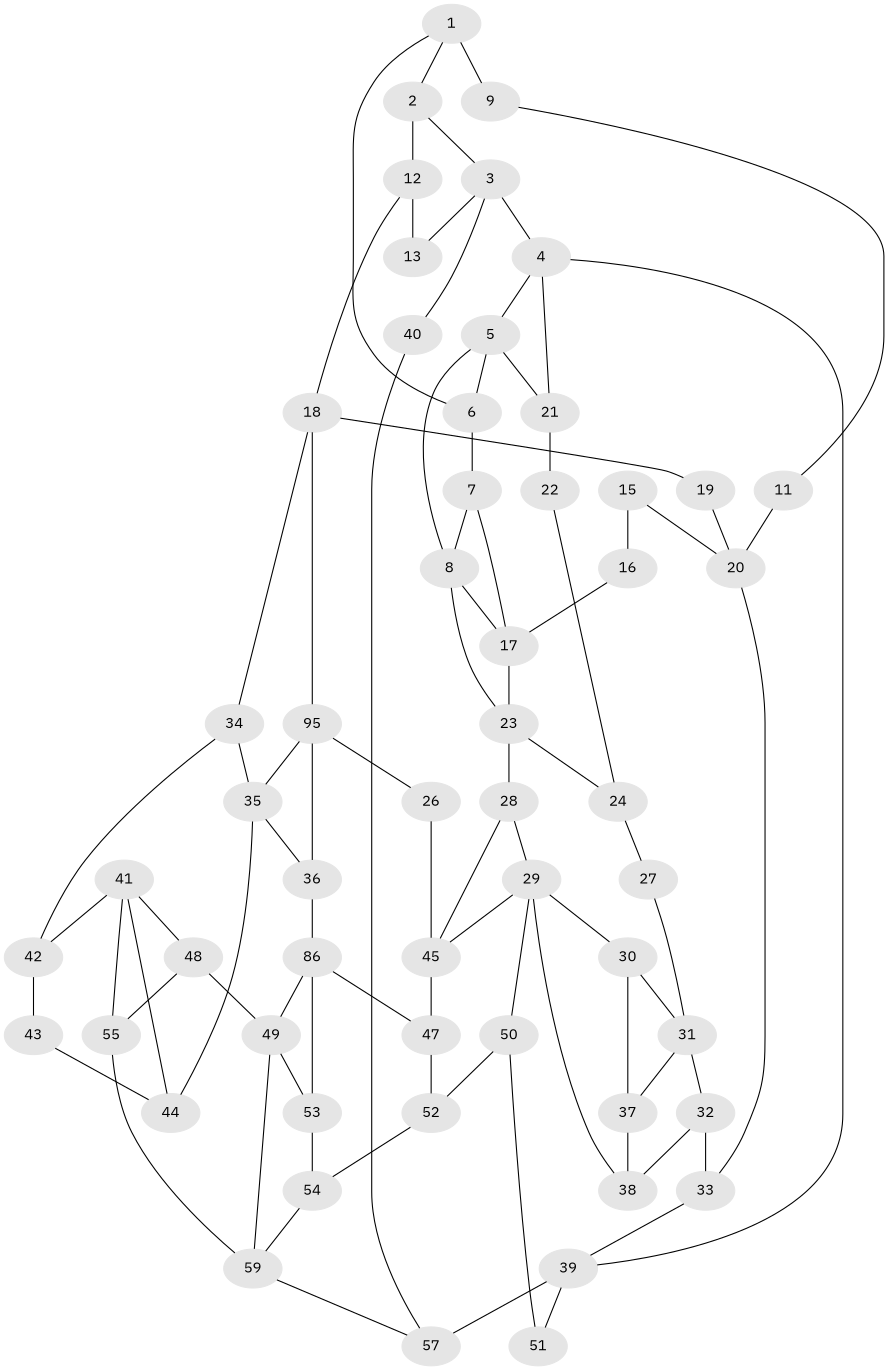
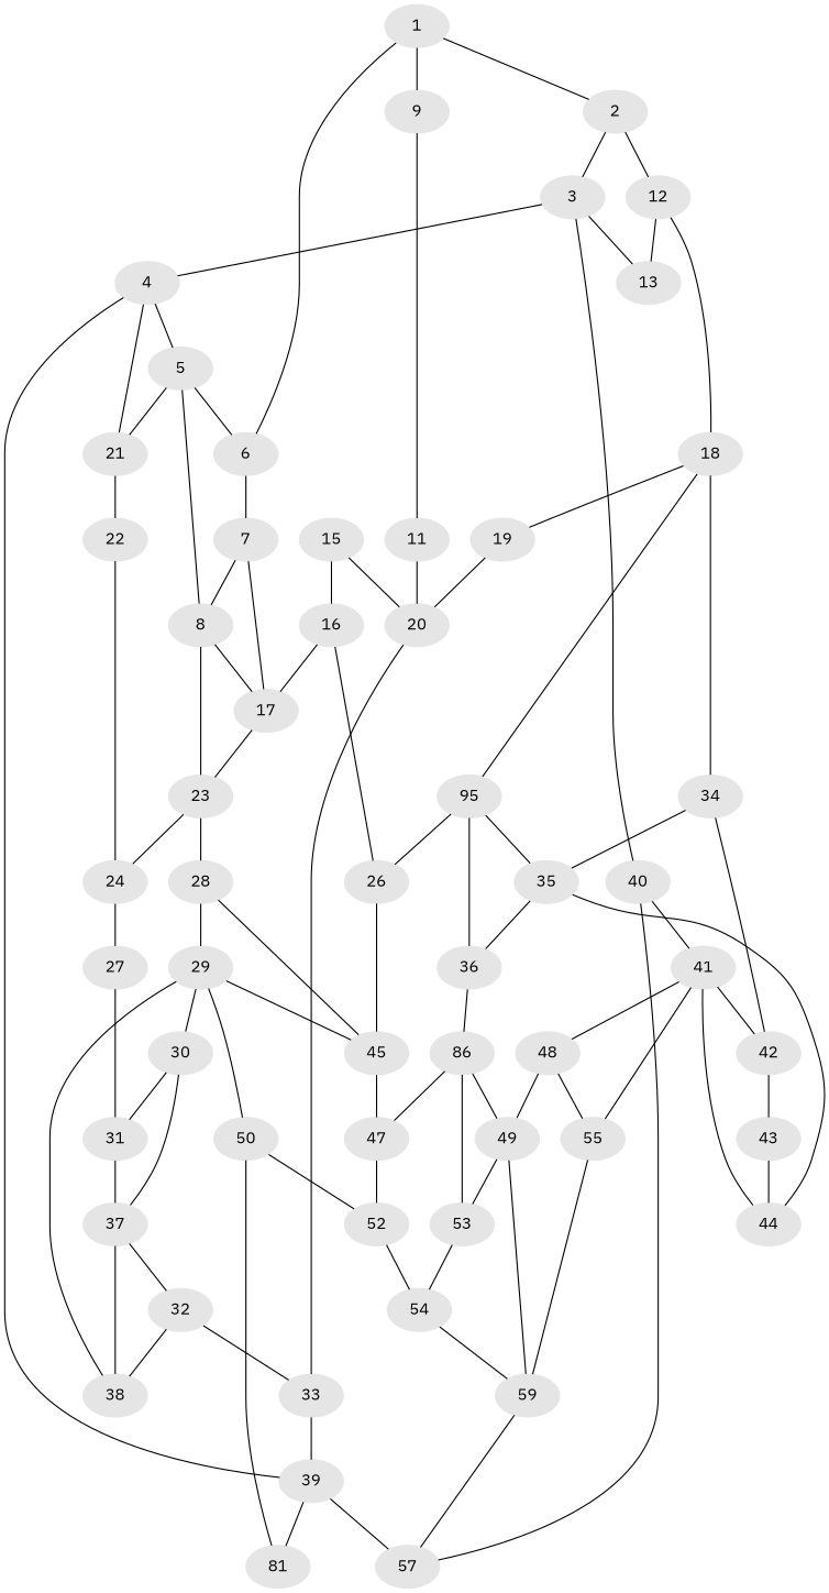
  graph {
    fontname="IBM Plex Sans"
    node [color=gray90 fontname="IBM Plex Sans" style=filled]
    edge [fontname="IBM Plex Sans" weight=1.0]
    1
    2
    6
    9
    3
    12
    7
    11
    4
    13
    40
    18
    5
    21
    39
    57
    41
    8
    22
-   51
+   51 [label=81]
    17
    23
    24
    28
    20
    33
    19
    n28 [label=95]
    34
    15
    16
    26
    45
    35
    36
    42
    27
    29
    31
    44
    n41 [label=86]
    37
    32
    30
    38
    50
    47
    52
    43
    49
    53
    55
    48
    n54 [label=59]
    54
    1 -- 2
    1 -- 6
    1 -- 9 [weight=2.0]
    2 -- 3
    2 -- 12 [weight=2.0]
    6 -- 7
    9 -- 11
    3 -- 4
    3 -- 13
    3 -- 40
    12 -- 13 [weight=2.0]
    12 -- 18 [weight=2.0]
    7 -- 8
    7 -- 17
    11 -- 20 [weight=2.0]
    4 -- 5
    4 -- 21
    4 -- 39
    40 -- 57
+   40 -- 41
    18 -- 19
    18 -- n28
    18 -- 34
    5 -- 6
    5 -- 21
    5 -- 8
    21 -- 22 [weight=2.0]
    39 -- 57 [weight=2.0]
    39 -- 51 [weight=2.0]
    41 -- 42
    41 -- 44
    41 -- 55
    41 -- 48
    8 -- 17
    8 -- 23
    22 -- 24
    17 -- 23
    23 -- 24
    23 -- 28
    24 -- 27 [weight=2.0]
    28 -- 45
    28 -- 29
    20 -- 33
    33 -- 39 [weight=2.0]
    19 -- 20 [weight=2.0]
    n28 -- 26 [weight=2.0]
    n28 -- 35
    n28 -- 36
    34 -- 35
    34 -- 42
    15 -- 20
    15 -- 16 [weight=2.0]
    16 -- 17 [weight=2.0]
+   16 -- 26 [weight=2.0]
    26 -- 45 [weight=2.0]
    45 -- 47
    35 -- 36
    35 -- 44
    36 -- n41
    42 -- 43
    27 -- 31 [weight=2.0]
    29 -- 45
    29 -- 30
    29 -- 38
    29 -- 50 [weight=2.0]
    31 -- 37
-   31 -- 32
+   37 -- 32
    n41 -- 47
    n41 -- 49
    n41 -- 53
    37 -- 38 [weight=2.0]
    32 -- 33 [weight=2.0]
    32 -- 38
    30 -- 31
    30 -- 37
    50 -- 51 [weight=2.0]
    50 -- 52 [weight=2.0]
    47 -- 52 [weight=2.0]
    52 -- 54 [weight=2.0]
    43 -- 44
    49 -- 53 [weight=2.0]
    49 -- n54
    53 -- 54
    55 -- n54 [weight=2.0]
    48 -- 49
    48 -- 55 [weight=2.0]
    n54 -- 57
    54 -- n54
  }
